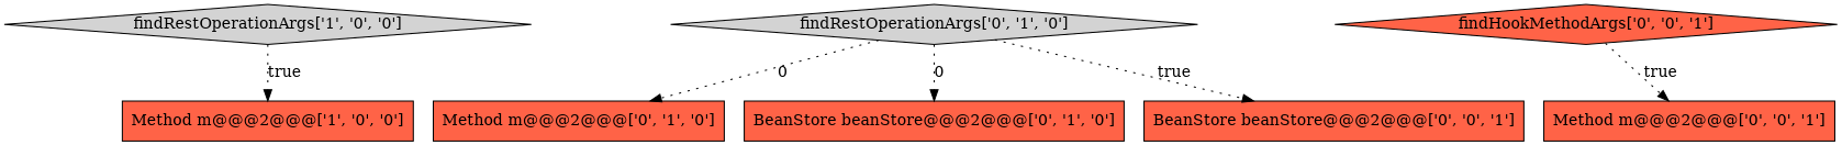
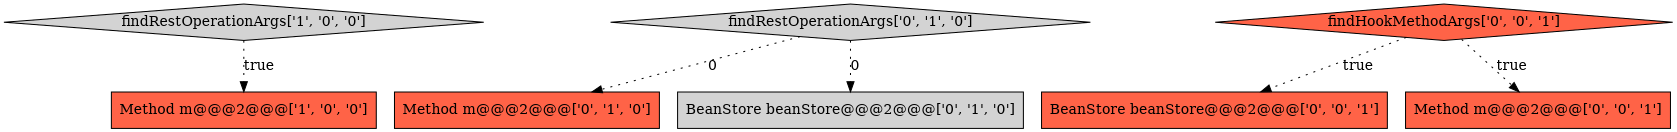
  digraph {
    node [fillcolor=tomato shape=box style=filled]
    edge [style=dotted]
    n1 [label="Method m@@@2@@@['1', '0', '0']"]
    n2 [fillcolor=lightgray label="findRestOperationArgs['1', '0', '0']" shape=diamond]
-   n3 [label="BeanStore beanStore@@@2@@@['0', '1', '0']"]
+   n3 [fillcolor=lightgray label="BeanStore beanStore@@@2@@@['0', '1', '0']"]
    n4 [label="BeanStore beanStore@@@2@@@['0', '0', '1']"]
    n5 [label="Method m@@@2@@@['0', '0', '1']"]
    n6 [fillcolor=lightgray label="findRestOperationArgs['0', '1', '0']" shape=diamond]
    n7 [label="Method m@@@2@@@['0', '1', '0']"]
    n8 [label="findHookMethodArgs['0', '0', '1']" shape=diamond]
    n2 -> n1 [label=true]
    n6 -> n3 [label=0]
    n6 -> n7 [label=0]
-   n6 -> n4 [label=true]
+   n8 -> n4 [label=true]
    n8 -> n5 [label=true]
  }
